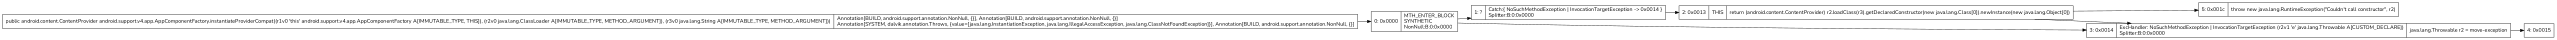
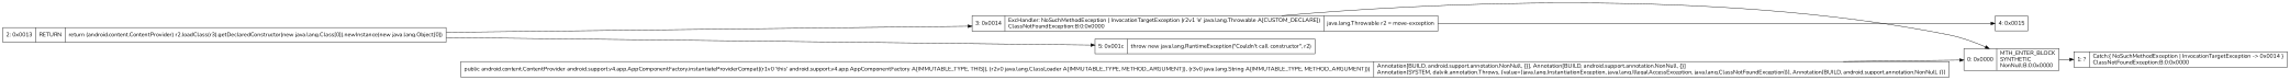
  digraph {
    fontname=Nunito
    rankdir=LR
    node [fontname=Nunito shape=record]
    edge [fontname=Nunito]
    n1 [label="{0\:\ 0x0000|MTH_ENTER_BLOCK\lSYNTHETIC\lNonNull:B:0:0x0000\l}"]
-   n2 [label="{1\:\ ?|Catch:\{ NoSuchMethodException \| InvocationTargetException \-\> 0x0014 \}\lSplitter:B:0:0x0000\l}"]
-   n3 [label="{3\:\ 0x0014|ExcHandler: NoSuchMethodException \| InvocationTargetException (r2v1 'e' java.lang.Throwable A[CUSTOM_DECLARE])\lSplitter:B:0:0x0000\l|java.lang.Throwable r2 = move\-exception\l}"]
-   n4 [label="{2\:\ 0x0013|THIS\l|return (android.content.ContentProvider) r2.loadClass(r3).getDeclaredConstructor(new java.lang.Class[0]).newInstance(new java.lang.Object[0])\l}"]
+   n2 [label="{1\:\ ?|Catch:\{ NoSuchMethodException \| InvocationTargetException \-\> 0x0014 \}\lClassNotFoundException:B:0:0x0000\l}"]
+   n3 [label="{3\:\ 0x0014|ExcHandler: NoSuchMethodException \| InvocationTargetException (r2v1 'e' java.lang.Throwable A[CUSTOM_DECLARE])\lClassNotFoundException:B:0:0x0000\l|java.lang.Throwable r2 = move\-exception\l}"]
+   n4 [label="{2\:\ 0x0013|RETURN\l|return (android.content.ContentProvider) r2.loadClass(r3).getDeclaredConstructor(new java.lang.Class[0]).newInstance(new java.lang.Object[0])\l}"]
    n5 [label="{4\:\ 0x0015}"]
    n6 [label="{5\:\ 0x001c|throw new java.lang.RuntimeException(\"Couldn't call constructor\", r2)\l}"]
    n7 [label="{public android.content.ContentProvider android.support.v4.app.AppComponentFactory.instantiateProviderCompat((r1v0 'this' android.support.v4.app.AppComponentFactory A[IMMUTABLE_TYPE, THIS]), (r2v0 java.lang.ClassLoader A[IMMUTABLE_TYPE, METHOD_ARGUMENT]), (r3v0 java.lang.String A[IMMUTABLE_TYPE, METHOD_ARGUMENT]))  | Annotation[BUILD, android.support.annotation.NonNull, \{\}], Annotation[BUILD, android.support.annotation.NonNull, \{\}]\lAnnotation[SYSTEM, dalvik.annotation.Throws, \{value=[java.lang.InstantiationException, java.lang.IllegalAccessException, java.lang.ClassNotFoundException]\}], Annotation[BUILD, android.support.annotation.NonNull, \{\}]\l}"]
    n1 -> n2
-   n1 -> n3
-   n2 -> n4
+   n3 -> n1
    n3 -> n5
    n4 -> n3
    n4 -> n6
    n7 -> n1
  }
